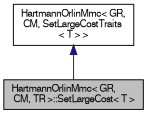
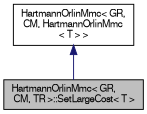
  digraph {
    node [color=black fontname=FreeSans fontsize=10 shape=record style=filled]
    n1 [fillcolor=grey75 fontcolor=black height=0.2 label="HartmannOrlinMmc\< GR,\l CM, TR \>::SetLargeCost\< T \>" width=0.4]
-   n2 [fillcolor=white height=0.2 label="HartmannOrlinMmc\< GR,\l CM, SetLargeCostTraits\l\< T \> \>" width=0.4]
+   n2 [fillcolor=white height=0.2 label="HartmannOrlinMmc\< GR,\l CM, HartmannOrlinMmc\l\< T \> \>" width=0.4]
    n2 -> n1 [color=midnightblue dir=back fontname=FreeSans fontsize=10 labelfontname=FreeSans labelfontsize=10 style=solid]
  }
